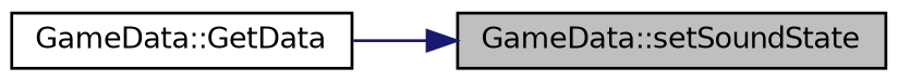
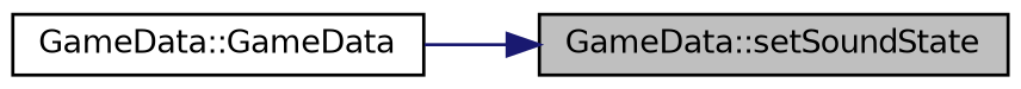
  digraph {
    rankdir=RL
    node [color=black fontname=Helvetica fontsize=10 shape=record style=filled]
    n1 [fillcolor=grey75 fontcolor=black height=0.2 label="GameData::setSoundState" width=0.4]
-   n2 [fillcolor=white height=0.2 label="GameData::GetData" width=0.4]
+   n2 [fillcolor=white height=0.2 label="GameData::GameData" width=0.4]
    n1 -> n2 [color=midnightblue dir=back fontname=Helvetica fontsize=10 labelfontname=Helvetica labelfontsize=10 style=solid]
  }
